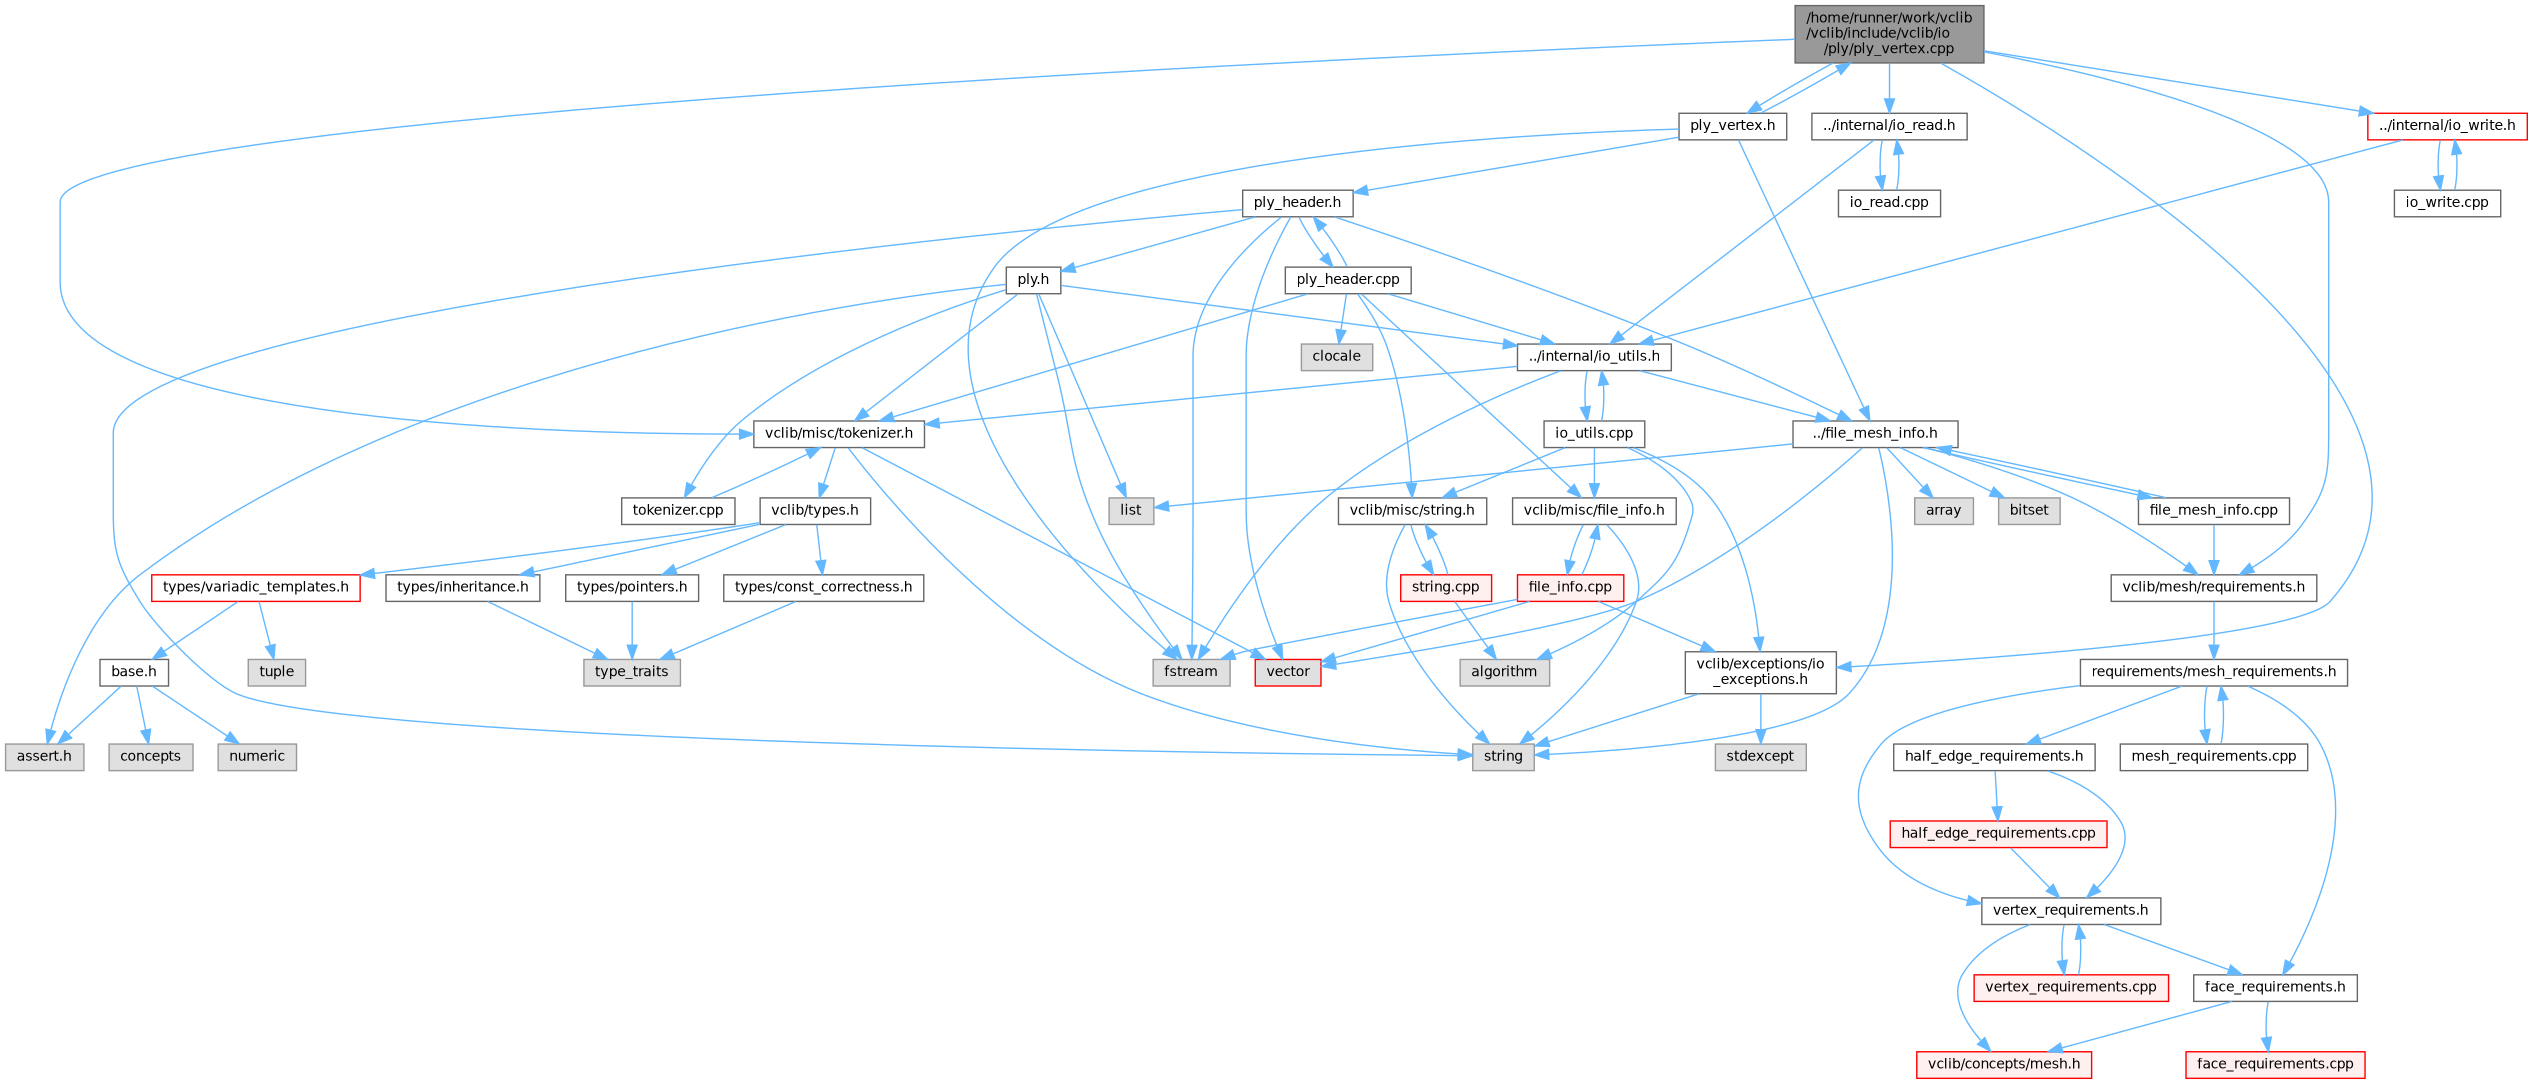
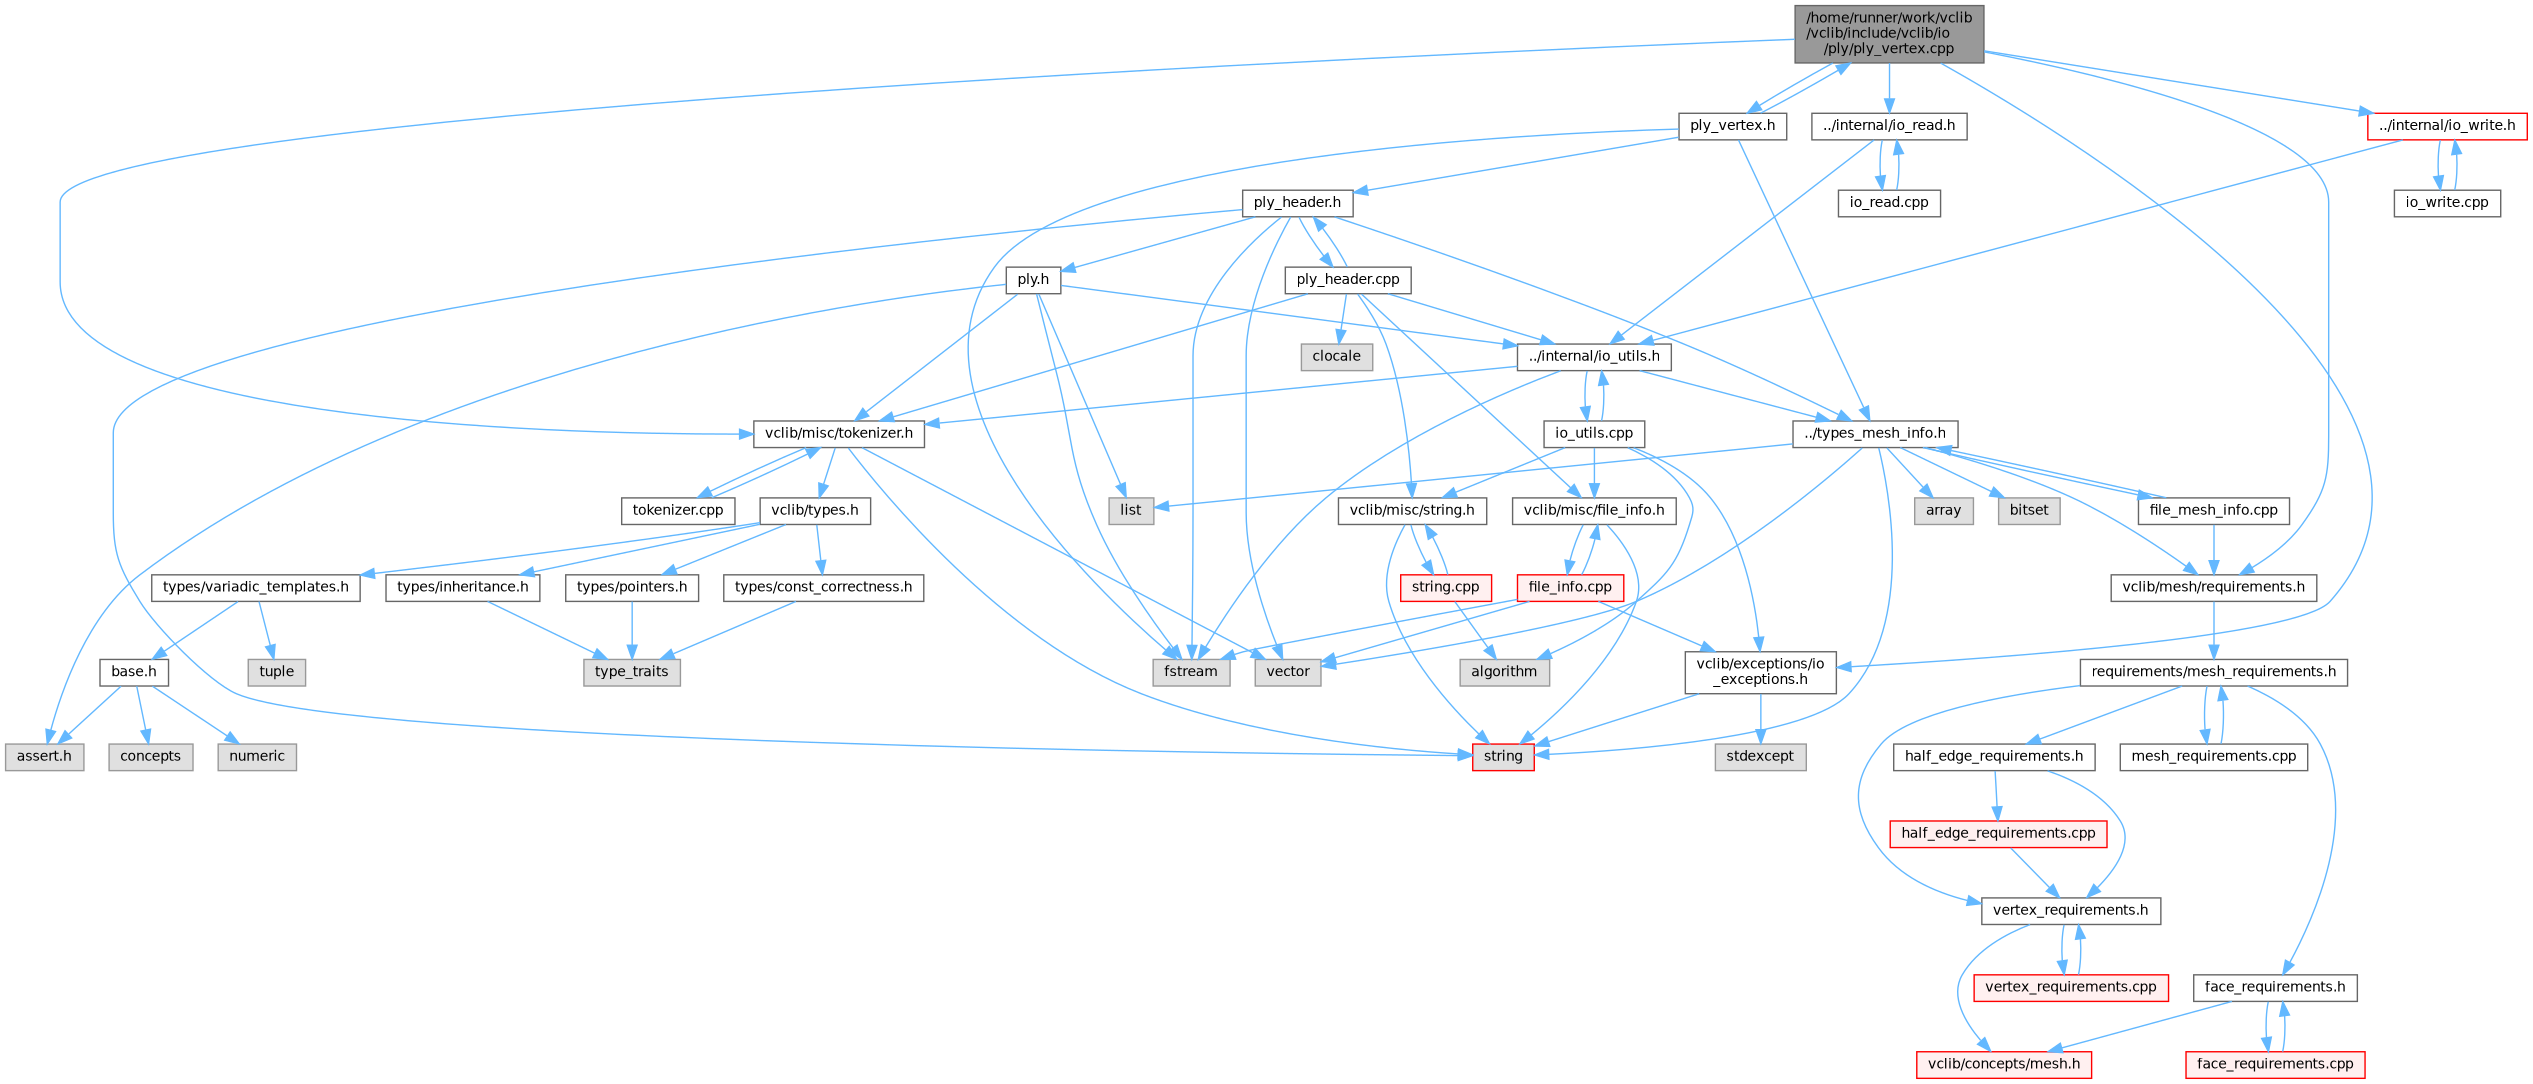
  digraph {
    node [color=grey40 fillcolor=white fontname=Helvetica fontsize=10 shape=box style=filled]
    edge [color=steelblue1 fontname=Helvetica fontsize=10 labelfontname=Helvetica labelfontsize=10 style=solid]
    n1 [color=gray40 fillcolor=grey60 fontcolor=black height=0.2 label="/home/runner/work/vclib\l/vclib/include/vclib/io\l/ply/ply_vertex.cpp" width=0.4]
    n2 [height=0.2 label="ply_vertex.h" width=0.4]
    n3 [height=0.2 label="vclib/mesh/requirements.h" width=0.4]
    n4 [height=0.2 label="vclib/misc/tokenizer.h" width=0.4]
    n5 [height=0.2 label="vclib/exceptions/io\l_exceptions.h" width=0.4]
    n6 [height=0.2 label="../internal/io_read.h" width=0.4]
    n7 [color=red height=0.2 label="../internal/io_write.h" width=0.4]
-   n8 [height=0.2 label="../file_mesh_info.h" width=0.4]
+   n8 [height=0.2 label="../types_mesh_info.h" width=0.4]
    n9 [height=0.2 label="ply_header.h" width=0.4]
    n10 [color=grey60 fillcolor="#E0E0E0" height=0.2 label=fstream width=0.4]
    n11 [height=0.2 label="requirements/mesh_requirements.h" width=0.4]
-   n12 [color=grey60 fillcolor="#E0E0E0" height=0.2 label=string width=0.4]
-   n13 [color=red fillcolor="#E0E0E0" height=0.2 label=vector width=0.4]
+   n12 [color=red fillcolor="#E0E0E0" height=0.2 label=string width=0.4]
+   n13 [color=grey60 fillcolor="#E0E0E0" height=0.2 label=vector width=0.4]
    n14 [height=0.2 label="vclib/types.h" width=0.4]
    n15 [height=0.2 label="tokenizer.cpp" width=0.4]
    n16 [color=grey60 fillcolor="#E0E0E0" height=0.2 label=stdexcept width=0.4]
    n17 [height=0.2 label="../internal/io_utils.h" width=0.4]
    n18 [height=0.2 label="io_read.cpp" width=0.4]
    n19 [height=0.2 label="io_write.cpp" width=0.4]
    n20 [color=grey60 fillcolor="#E0E0E0" height=0.2 label=array width=0.4]
    n21 [color=grey60 fillcolor="#E0E0E0" height=0.2 label=list width=0.4]
    n22 [color=grey60 fillcolor="#E0E0E0" height=0.2 label=bitset width=0.4]
    n23 [height=0.2 label="file_mesh_info.cpp" width=0.4]
    n24 [height=0.2 label="ply.h" width=0.4]
    n25 [height=0.2 label="ply_header.cpp" width=0.4]
    n26 [height=0.2 label="half_edge_requirements.h" width=0.4]
    n27 [height=0.2 label="vertex_requirements.h" width=0.4]
    n28 [height=0.2 label="face_requirements.h" width=0.4]
    n29 [height=0.2 label="mesh_requirements.cpp" width=0.4]
    n30 [color=red fillcolor="#FFF0F0" height=0.2 label="half_edge_requirements.cpp" width=0.4]
    n31 [color=red fillcolor="#FFF0F0" height=0.2 label="vclib/concepts/mesh.h" width=0.4]
    n32 [color=red fillcolor="#FFF0F0" height=0.2 label="vertex_requirements.cpp" width=0.4]
    n33 [color=red fillcolor="#FFF0F0" height=0.2 label="face_requirements.cpp" width=0.4]
    n34 [color=grey60 fillcolor="#E0E0E0" height=0.2 label="assert.h" width=0.4]
    n35 [height=0.2 label="vclib/misc/file_info.h" width=0.4]
    n36 [height=0.2 label="vclib/misc/string.h" width=0.4]
    n37 [color=grey60 fillcolor="#E0E0E0" height=0.2 label=clocale width=0.4]
    n38 [height=0.2 label="io_utils.cpp" width=0.4]
    n39 [height=0.2 label="types/const_correctness.h" width=0.4]
    n40 [height=0.2 label="types/inheritance.h" width=0.4]
    n41 [height=0.2 label="types/pointers.h" width=0.4]
-   n42 [color=red height=0.2 label="types/variadic_templates.h" width=0.4]
+   n42 [height=0.2 label="types/variadic_templates.h" width=0.4]
    n43 [color=grey60 fillcolor="#E0E0E0" height=0.2 label=type_traits width=0.4]
    n44 [height=0.2 label="base.h" width=0.4]
    n45 [color=grey60 fillcolor="#E0E0E0" height=0.2 label=tuple width=0.4]
    n46 [color=grey60 fillcolor="#E0E0E0" height=0.2 label=concepts width=0.4]
    n47 [color=grey60 fillcolor="#E0E0E0" height=0.2 label=numeric width=0.4]
    n48 [color=grey60 fillcolor="#E0E0E0" height=0.2 label=algorithm width=0.4]
    n49 [color=red fillcolor="#FFF0F0" height=0.2 label="file_info.cpp" width=0.4]
    n50 [color=red fillcolor="#FFF0F0" height=0.2 label="string.cpp" width=0.4]
    n1 -> n2
    n1 -> n3
    n1 -> n4
    n1 -> n5
    n1 -> n6
    n1 -> n7
    n2 -> n1
    n2 -> n8
    n2 -> n9
    n2 -> n10
    n3 -> n11
    n4 -> n12
    n4 -> n13
    n4 -> n14
-   n24 -> n15
+   n4 -> n15
    n5 -> n12
    n5 -> n16
    n6 -> n17
    n6 -> n18
    n7 -> n17
    n7 -> n19
    n8 -> n3
    n8 -> n12
    n8 -> n13
    n8 -> n20
    n8 -> n21
    n8 -> n22
    n8 -> n23
    n9 -> n8
    n9 -> n10
    n9 -> n12
    n9 -> n13
    n9 -> n24
    n9 -> n25
    n11 -> n26
    n11 -> n27
    n11 -> n28
    n11 -> n29
    n14 -> n39
    n14 -> n40
    n14 -> n41
    n14 -> n42
    n15 -> n4
    n17 -> n4
    n17 -> n8
    n17 -> n10
    n17 -> n38
    n18 -> n6
    n19 -> n7
    n23 -> n3
    n23 -> n8
    n24 -> n4
    n24 -> n10
    n24 -> n17
    n24 -> n21
    n24 -> n34
    n25 -> n4
    n25 -> n9
    n25 -> n17
    n25 -> n35
    n25 -> n36
    n25 -> n37
    n26 -> n27
    n26 -> n30
    n27 -> n31
    n27 -> n32
    n28 -> n31
    n28 -> n33
    n29 -> n11
    n30 -> n27
    n32 -> n27
-   n27 -> n28
+   n33 -> n28
    n35 -> n12
    n35 -> n49
    n36 -> n12
    n36 -> n50
    n38 -> n5
    n38 -> n17
    n38 -> n35
    n38 -> n36
    n38 -> n48
    n39 -> n43
    n40 -> n43
    n41 -> n43
    n42 -> n44
    n42 -> n45
    n44 -> n34
    n44 -> n46
    n44 -> n47
    n49 -> n5
    n49 -> n10
    n49 -> n13
    n49 -> n35
    n50 -> n36
    n50 -> n48
  }
